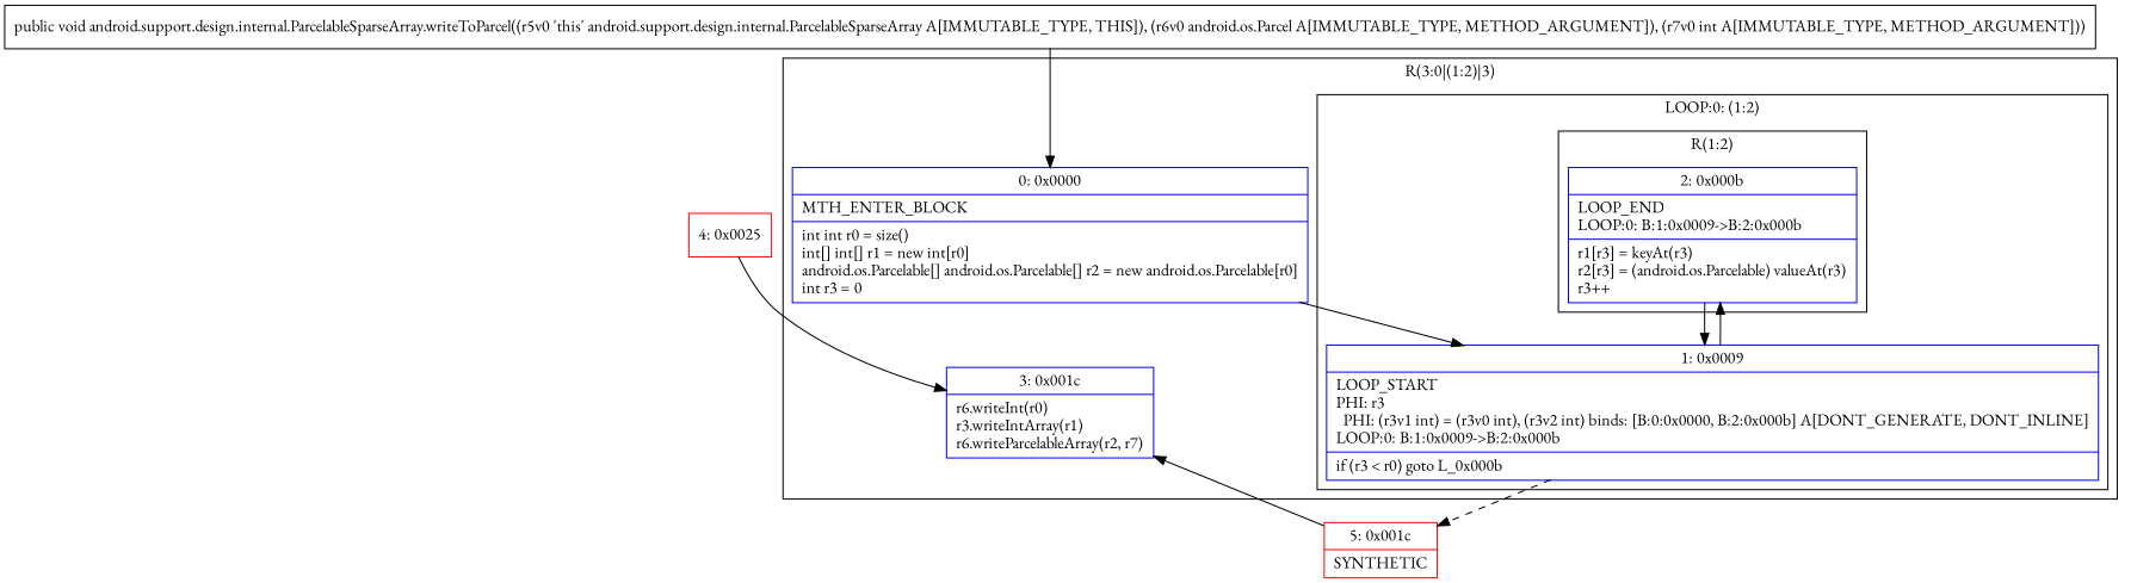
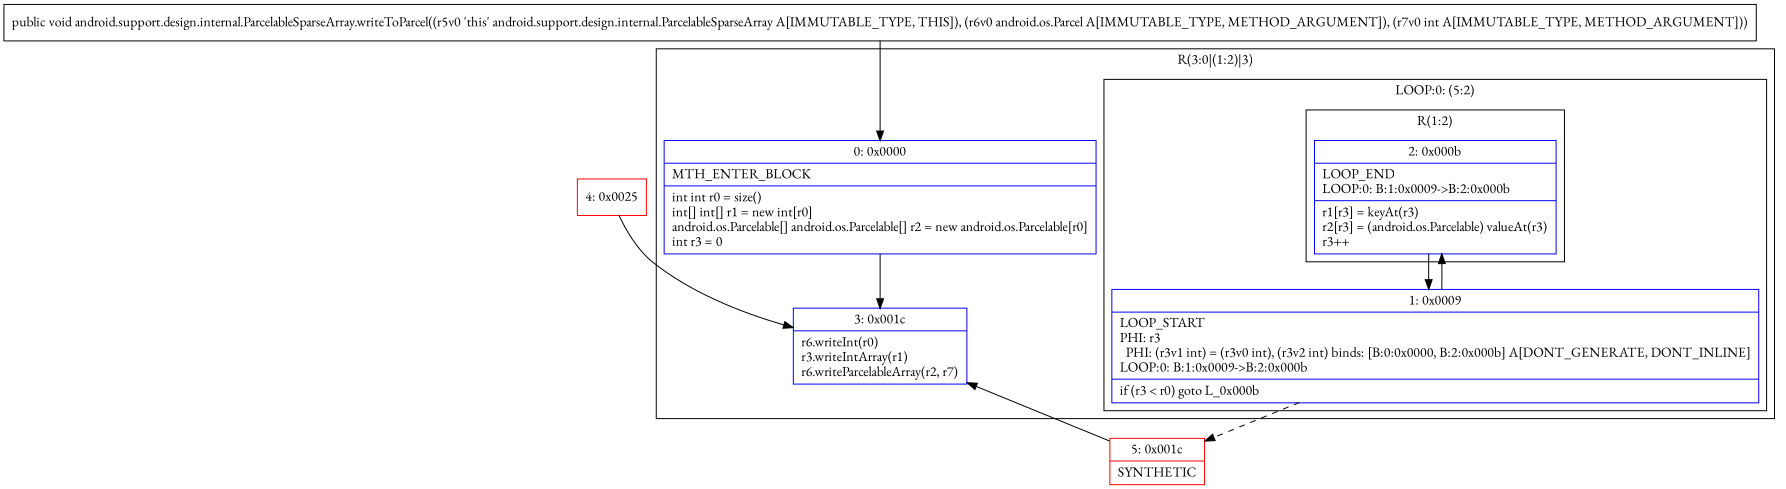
  digraph {
    fontname="EB Garamond"
    node [color=blue fontname="EB Garamond" shape=record]
    edge [fontname="EB Garamond"]
    n1 [label="{2\:\ 0x000b|LOOP_END\lLOOP:0: B:1:0x0009\-\>B:2:0x000b\l|r1[r3] = keyAt(r3)\lr2[r3] = (android.os.Parcelable) valueAt(r3)\lr3++\l}"]
    n2 [label="{1\:\ 0x0009|LOOP_START\lPHI: r3 \l  PHI: (r3v1 int) = (r3v0 int), (r3v2 int) binds: [B:0:0x0000, B:2:0x000b] A[DONT_GENERATE, DONT_INLINE]\lLOOP:0: B:1:0x0009\-\>B:2:0x000b\l|if (r3 \< r0) goto L_0x000b\l}"]
    n3 [label="{0\:\ 0x0000|MTH_ENTER_BLOCK\l|int int r0 = size()\lint[] int[] r1 = new int[r0]\landroid.os.Parcelable[] android.os.Parcelable[] r2 = new android.os.Parcelable[r0]\lint r3 = 0\l}"]
    n4 [label="{3\:\ 0x001c|r6.writeInt(r0)\lr3.writeIntArray(r1)\lr6.writeParcelableArray(r2, r7)\l}"]
    n5 [color=red label="{5\:\ 0x001c|SYNTHETIC\l}"]
    n6 [color=red label="{4\:\ 0x0025}"]
    n7 [label="{public void android.support.design.internal.ParcelableSparseArray.writeToParcel((r5v0 'this' android.support.design.internal.ParcelableSparseArray A[IMMUTABLE_TYPE, THIS]), (r6v0 android.os.Parcel A[IMMUTABLE_TYPE, METHOD_ARGUMENT]), (r7v0 int A[IMMUTABLE_TYPE, METHOD_ARGUMENT])) }" color=""]
    subgraph cluster_1 {
      label="R(3:0|(1:2)|3)"
      n3
      n4
      subgraph cluster_2 {
-       label="LOOP:0: (1:2)"
+       label="LOOP:0: (5:2)"
        n2
        subgraph cluster_3 {
          label="R(1:2)"
          n1
        }
      }
    }
    n1 -> n2
    n2 -> n1
    n2 -> n5 [style=dashed]
-   n3 -> n2
+   n3 -> n4
    n5 -> n4
    n6 -> n4
    n7 -> n3
  }
